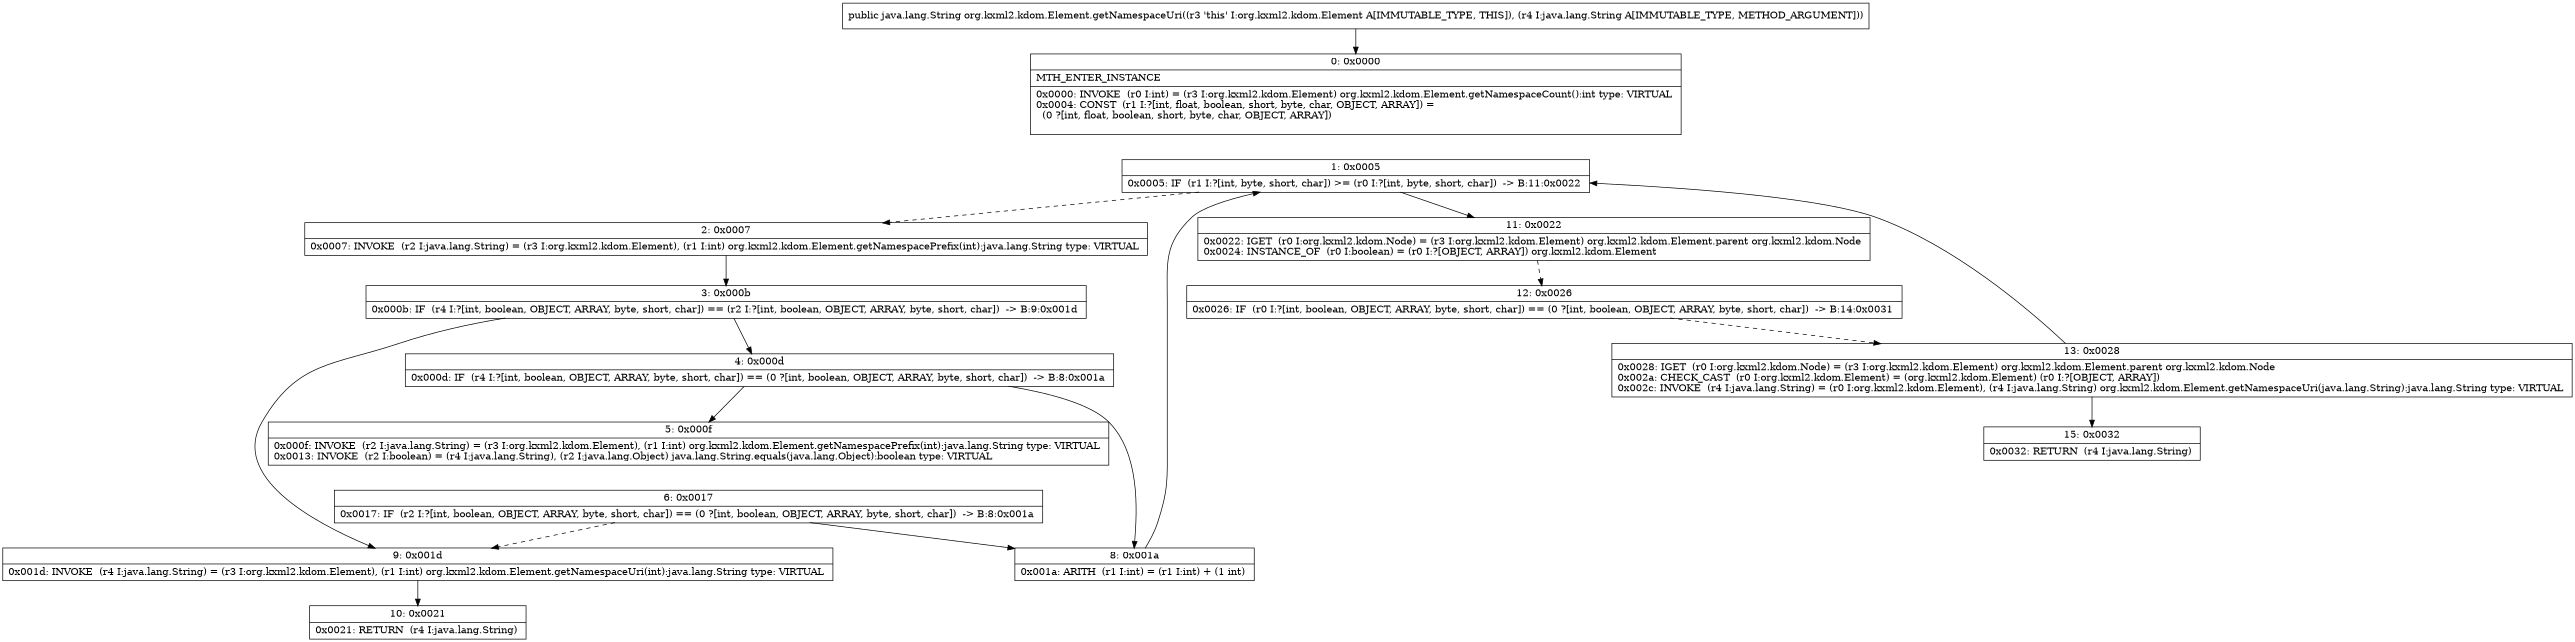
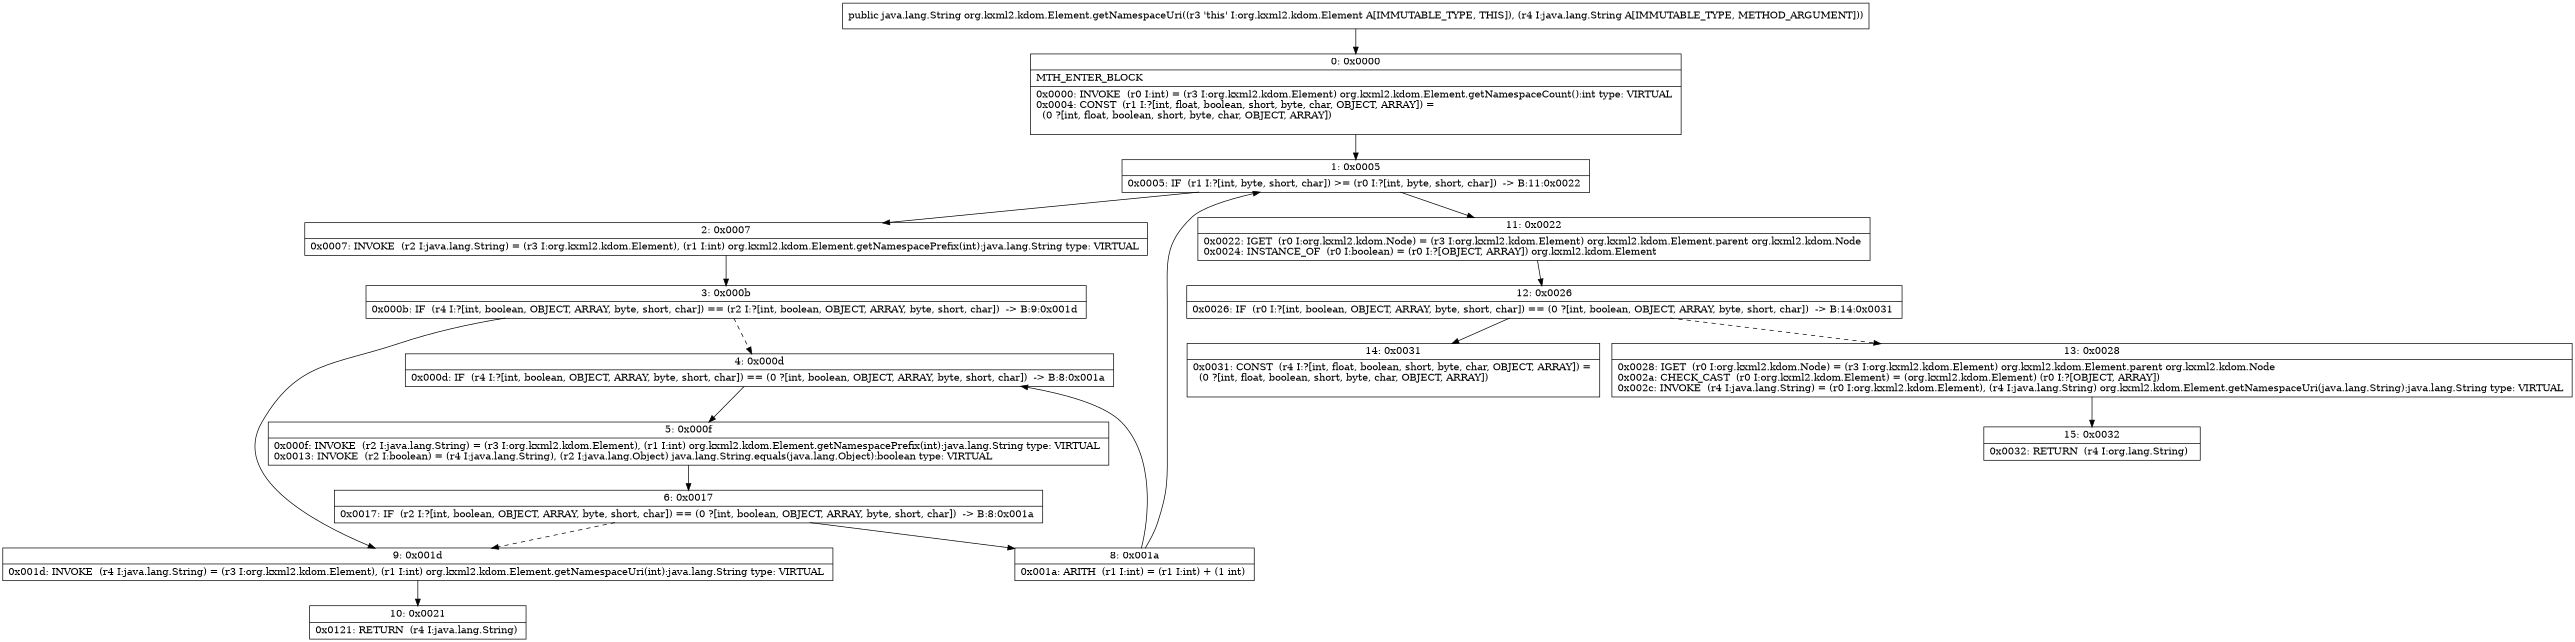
  digraph {
    node [shape=record]
-   n1 [label="{0\:\ 0x0000|MTH_ENTER_INSTANCE\l|0x0000: INVOKE  (r0 I:int) = (r3 I:org.kxml2.kdom.Element) org.kxml2.kdom.Element.getNamespaceCount():int type: VIRTUAL \l0x0004: CONST  (r1 I:?[int, float, boolean, short, byte, char, OBJECT, ARRAY]) = \l  (0 ?[int, float, boolean, short, byte, char, OBJECT, ARRAY])\l \l}"]
+   n1 [label="{0\:\ 0x0000|MTH_ENTER_BLOCK\l|0x0000: INVOKE  (r0 I:int) = (r3 I:org.kxml2.kdom.Element) org.kxml2.kdom.Element.getNamespaceCount():int type: VIRTUAL \l0x0004: CONST  (r1 I:?[int, float, boolean, short, byte, char, OBJECT, ARRAY]) = \l  (0 ?[int, float, boolean, short, byte, char, OBJECT, ARRAY])\l \l}"]
    n2 [label="{1\:\ 0x0005|0x0005: IF  (r1 I:?[int, byte, short, char]) \>= (r0 I:?[int, byte, short, char])  \-\> B:11:0x0022 \l}"]
    n3 [label="{2\:\ 0x0007|0x0007: INVOKE  (r2 I:java.lang.String) = (r3 I:org.kxml2.kdom.Element), (r1 I:int) org.kxml2.kdom.Element.getNamespacePrefix(int):java.lang.String type: VIRTUAL \l}"]
    n4 [label="{11\:\ 0x0022|0x0022: IGET  (r0 I:org.kxml2.kdom.Node) = (r3 I:org.kxml2.kdom.Element) org.kxml2.kdom.Element.parent org.kxml2.kdom.Node \l0x0024: INSTANCE_OF  (r0 I:boolean) = (r0 I:?[OBJECT, ARRAY]) org.kxml2.kdom.Element \l}"]
    n5 [label="{3\:\ 0x000b|0x000b: IF  (r4 I:?[int, boolean, OBJECT, ARRAY, byte, short, char]) == (r2 I:?[int, boolean, OBJECT, ARRAY, byte, short, char])  \-\> B:9:0x001d \l}"]
    n6 [label="{12\:\ 0x0026|0x0026: IF  (r0 I:?[int, boolean, OBJECT, ARRAY, byte, short, char]) == (0 ?[int, boolean, OBJECT, ARRAY, byte, short, char])  \-\> B:14:0x0031 \l}"]
    n7 [label="{4\:\ 0x000d|0x000d: IF  (r4 I:?[int, boolean, OBJECT, ARRAY, byte, short, char]) == (0 ?[int, boolean, OBJECT, ARRAY, byte, short, char])  \-\> B:8:0x001a \l}"]
    n8 [label="{9\:\ 0x001d|0x001d: INVOKE  (r4 I:java.lang.String) = (r3 I:org.kxml2.kdom.Element), (r1 I:int) org.kxml2.kdom.Element.getNamespaceUri(int):java.lang.String type: VIRTUAL \l}"]
    n9 [label="{5\:\ 0x000f|0x000f: INVOKE  (r2 I:java.lang.String) = (r3 I:org.kxml2.kdom.Element), (r1 I:int) org.kxml2.kdom.Element.getNamespacePrefix(int):java.lang.String type: VIRTUAL \l0x0013: INVOKE  (r2 I:boolean) = (r4 I:java.lang.String), (r2 I:java.lang.Object) java.lang.String.equals(java.lang.Object):boolean type: VIRTUAL \l}"]
    n10 [label="{8\:\ 0x001a|0x001a: ARITH  (r1 I:int) = (r1 I:int) + (1 int) \l}"]
-   n11 [label="{10\:\ 0x0021|0x0021: RETURN  (r4 I:java.lang.String) \l}"]
+   n11 [label="{10\:\ 0x0021|0x0121: RETURN  (r4 I:java.lang.String) \l}"]
    n12 [label="{6\:\ 0x0017|0x0017: IF  (r2 I:?[int, boolean, OBJECT, ARRAY, byte, short, char]) == (0 ?[int, boolean, OBJECT, ARRAY, byte, short, char])  \-\> B:8:0x001a \l}"]
    n13 [label="{13\:\ 0x0028|0x0028: IGET  (r0 I:org.kxml2.kdom.Node) = (r3 I:org.kxml2.kdom.Element) org.kxml2.kdom.Element.parent org.kxml2.kdom.Node \l0x002a: CHECK_CAST  (r0 I:org.kxml2.kdom.Element) = (org.kxml2.kdom.Element) (r0 I:?[OBJECT, ARRAY]) \l0x002c: INVOKE  (r4 I:java.lang.String) = (r0 I:org.kxml2.kdom.Element), (r4 I:java.lang.String) org.kxml2.kdom.Element.getNamespaceUri(java.lang.String):java.lang.String type: VIRTUAL \l}"]
-   n15 [label="{15\:\ 0x0032|0x0032: RETURN  (r4 I:java.lang.String) \l}"]
+   n14 [label="{14\:\ 0x0031|0x0031: CONST  (r4 I:?[int, float, boolean, short, byte, char, OBJECT, ARRAY]) = \l  (0 ?[int, float, boolean, short, byte, char, OBJECT, ARRAY])\l \l}"]
+   n15 [label="{15\:\ 0x0032|0x0032: RETURN  (r4 I:org.lang.String) \l}"]
    n16 [label="{public java.lang.String org.kxml2.kdom.Element.getNamespaceUri((r3 'this' I:org.kxml2.kdom.Element A[IMMUTABLE_TYPE, THIS]), (r4 I:java.lang.String A[IMMUTABLE_TYPE, METHOD_ARGUMENT])) }"]
-   n13 -> n2
-   n2 -> n3 [style=dashed]
+   n1 -> n2
+   n2 -> n3 [style=solid]
    n2 -> n4
    n3 -> n5
-   n4 -> n6 [style=dashed]
-   n5 -> n7 [style=solid]
+   n4 -> n6
+   n5 -> n7 [style=dashed]
    n5 -> n8
    n6 -> n13 [style=dashed]
+   n6 -> n14
    n7 -> n9 [style=solid]
-   n7 -> n10
+   n10 -> n7
    n8 -> n11
+   n9 -> n12
    n10 -> n2
    n12 -> n8 [style=dashed]
    n12 -> n10
    n13 -> n15
    n16 -> n1
  }
